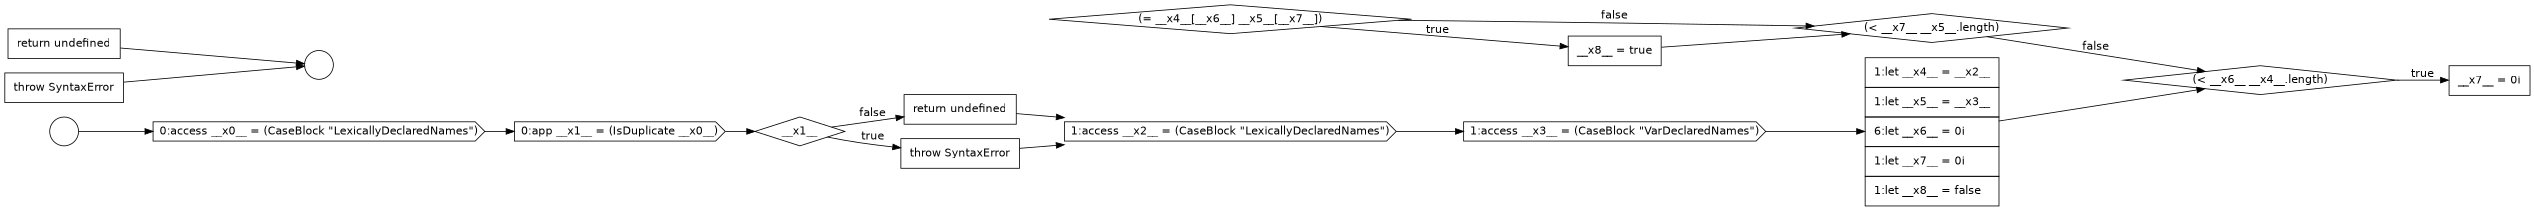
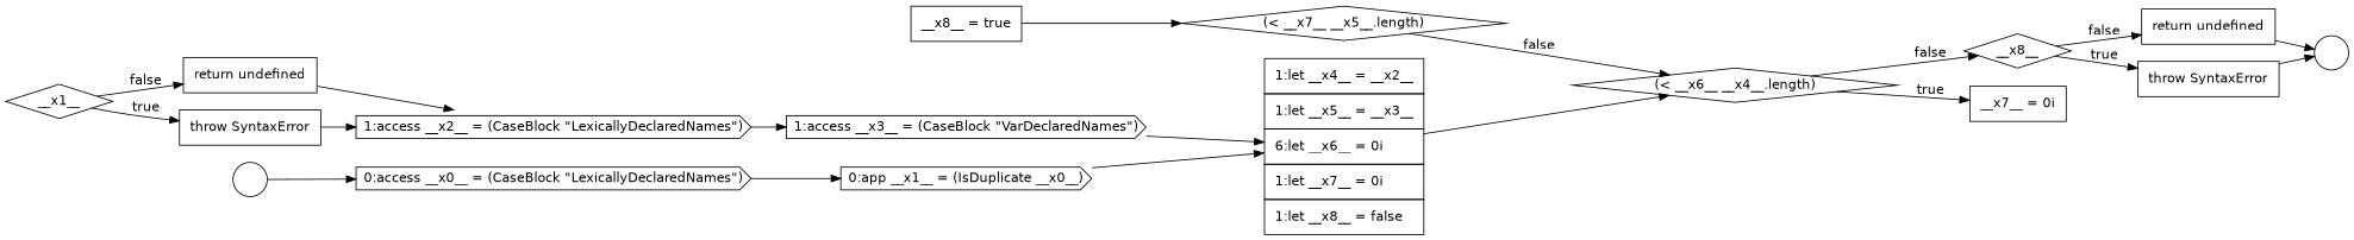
  digraph {
    fontname="DejaVu Sans"
    rankdir=LR
    node [color=black fillcolor=white fontname="DejaVu Sans" shape=none style=filled]
    edge [color=black fontname="DejaVu Sans"]
    n1 [label=<<font color="black">0:access __x0__ = (CaseBlock &quot;LexicallyDeclaredNames&quot;)</font>> shape=cds]
    n2 [label=<<font color="black">0:app __x1__ = (IsDuplicate __x0__)</font>> shape=cds]
    n3 [label=<<font color="black">__x1__</font>> shape=diamond]
    n4 [label=<<font color="black">     <table border="0" cellborder="1" cellspacing="0" cellpadding="10">       <tr><td align="left">return undefined</td></tr>     </table>   </font>> margin=0]
    n5 [label=<<font color="black">1:access __x2__ = (CaseBlock &quot;LexicallyDeclaredNames&quot;)</font>> shape=cds]
    n6 [label=<<font color="black">1:access __x3__ = (CaseBlock &quot;VarDeclaredNames&quot;)</font>> shape=cds]
    n7 [label=<<font color="black">     <table border="0" cellborder="1" cellspacing="0" cellpadding="10">       <tr><td align="left">return undefined</td></tr>     </table>   </font>> margin=0]
    n8 [label=" " shape=circle]
    n9 [label=" " shape=circle]
    n10 [label=<<font color="black">     <table border="0" cellborder="1" cellspacing="0" cellpadding="10">       <tr><td align="left">throw SyntaxError</td></tr>     </table>   </font>> margin=0]
+   n11 [label=<<font color="black">__x8__</font>> shape=diamond]
    n12 [label=<<font color="black">     <table border="0" cellborder="1" cellspacing="0" cellpadding="10">       <tr><td align="left">throw SyntaxError</td></tr>     </table>   </font>> margin=0]
    n13 [label=<<font color="black">     <table border="0" cellborder="1" cellspacing="0" cellpadding="10">       <tr><td align="left">1:let __x4__ = __x2__</td></tr>       <tr><td align="left">1:let __x5__ = __x3__</td></tr>       <tr><td align="left">6:let __x6__ = 0i</td></tr>       <tr><td align="left">1:let __x7__ = 0i</td></tr>       <tr><td align="left">1:let __x8__ = false</td></tr>     </table>   </font>> margin=0]
    n14 [label=<<font color="black">(&lt; __x6__ __x4__.length)</font>> shape=diamond]
    n15 [label=<<font color="black">     <table border="0" cellborder="1" cellspacing="0" cellpadding="10">       <tr><td align="left">__x7__ = 0i</td></tr>     </table>   </font>> margin=0]
    n16 [label=<<font color="black">(&lt; __x7__ __x5__.length)</font>> shape=diamond]
-   n17 [label=<<font color="black">(= __x4__[__x6__] __x5__[__x7__])</font>> shape=diamond]
    n18 [label=<<font color="black">     <table border="0" cellborder="1" cellspacing="0" cellpadding="10">       <tr><td align="left">__x8__ = true</td></tr>     </table>   </font>> margin=0]
    n1 -> n2
-   n2 -> n3
+   n2 -> n13
    n3 -> n4 [label=<<font color="black">false</font>>]
    n3 -> n10 [label=<<font color="black">true</font>>]
    n4 -> n5
    n5 -> n6
    n6 -> n13
    n7 -> n8
    n9 -> n1
    n10 -> n5
+   n11 -> n7 [label=<<font color="black">false</font>>]
+   n11 -> n12 [label=<<font color="black">true</font>>]
    n12 -> n8
    n13 -> n14
+   n14 -> n11 [label=<<font color="black">false</font>>]
    n14 -> n15 [label=<<font color="black">true</font>>]
    n16 -> n14 [label=<<font color="black">false</font>>]
-   n17 -> n16 [label=<<font color="black">false</font>>]
-   n17 -> n18 [label=<<font color="black">true</font>>]
    n18 -> n16
  }
